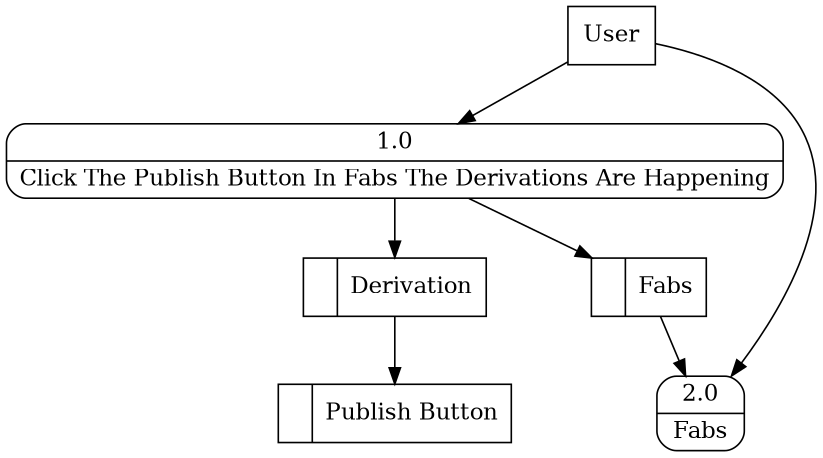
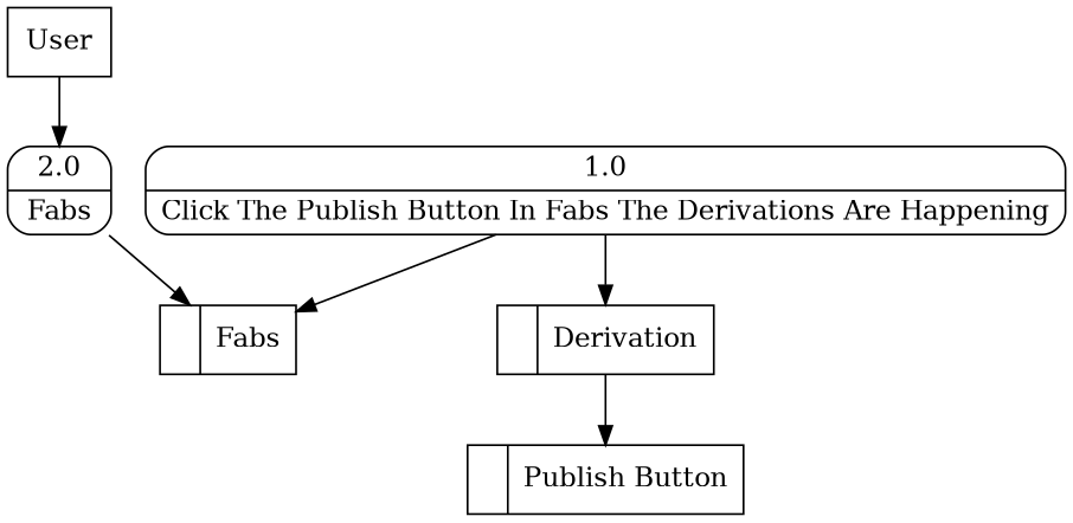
  digraph {
    fontname="DejaVu Serif"
    node [fontname="DejaVu Serif" shape=record]
    edge [fontname="DejaVu Serif"]
    n1 [label="<f0>  |<f1> Publish Button "]
    n2 [label="<f0>  |<f1> Fabs "]
    n3 [label="<f0>  |<f1> Derivation "]
    n4 [label=User shape=box]
    n5 [label="{<f0> 1.0|<f1> Click The Publish Button In Fabs The Derivations Are Happening }" shape=Mrecord]
    n6 [label="{<f0> 2.0|<f1> Fabs }" shape=Mrecord]
    n3 -> n1
-   n4 -> n5
    n4 -> n6
    n5 -> n2
    n5 -> n3
-   n2 -> n6
+   n6 -> n2
  }
